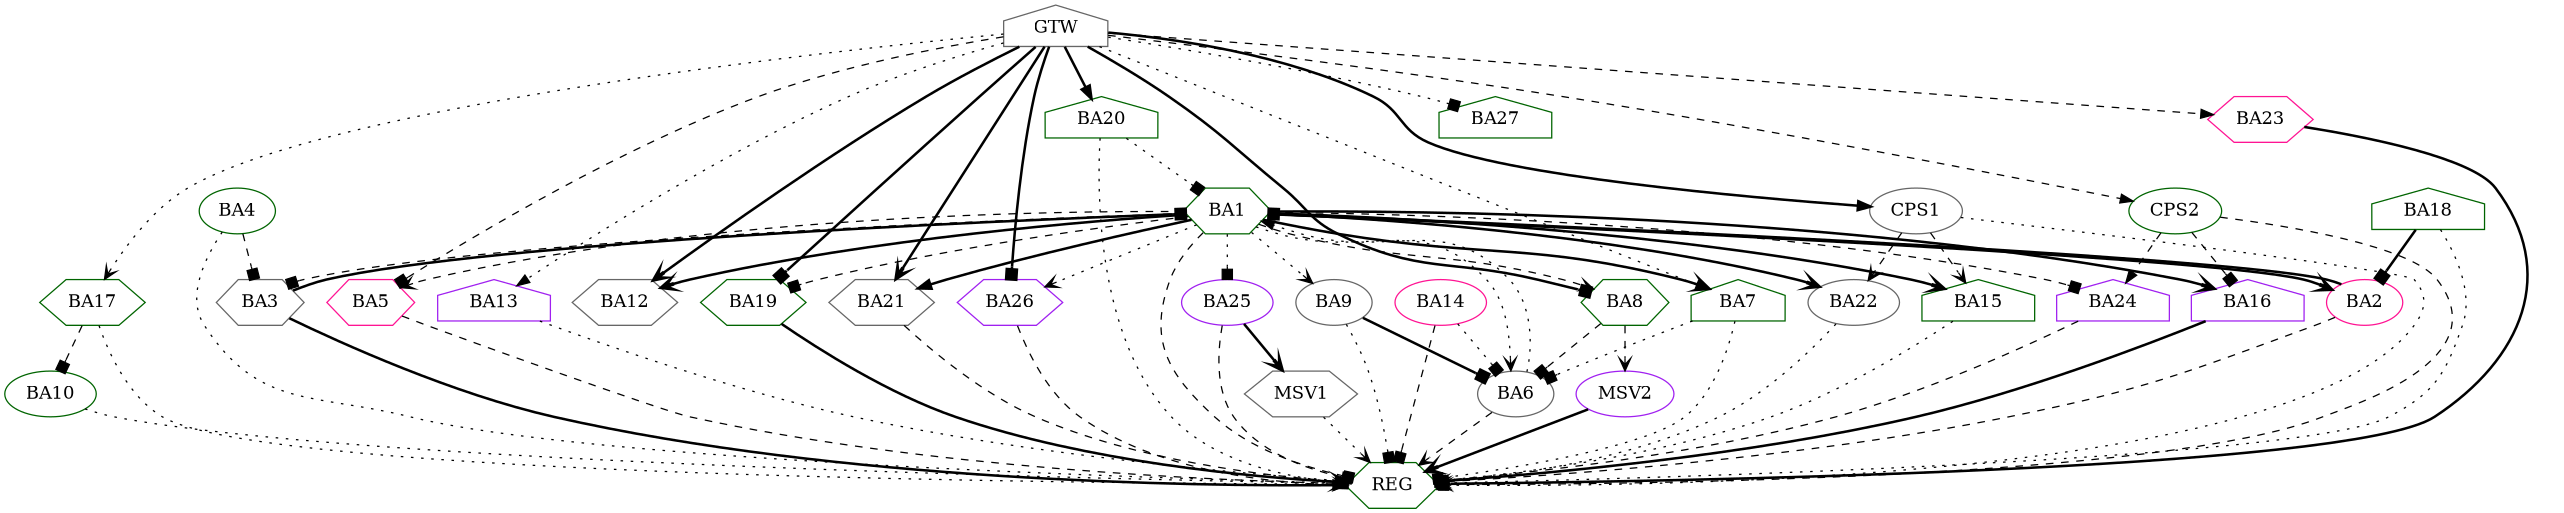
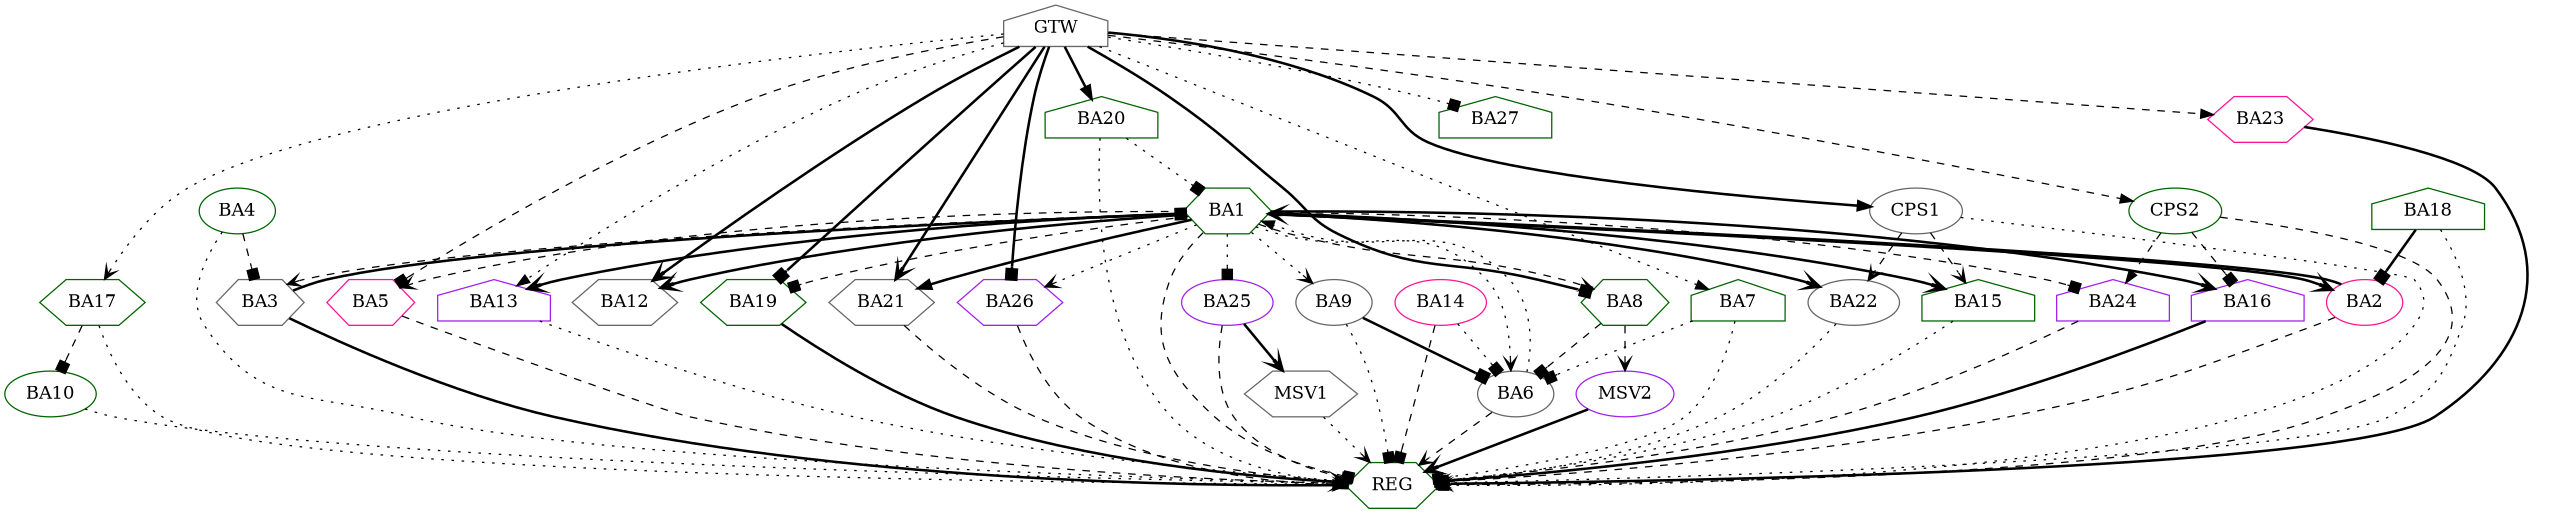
  strict digraph {
    node [color=darkgreen shape=hexagon]
    edge [arrowhead=box style=dashed]
    n1 [label=BA1]
    n2 [color=deeppink label=BA2 shape=ellipse]
    n3 [color=gray40 label=BA3]
    n4 [color=deeppink label=BA5]
    n5 [color=gray40 label=BA6 shape=ellipse]
    n6 [label=BA8]
    n7 [color=gray40 label=BA9 shape=ellipse]
    n8 [color=gray40 label=BA12]
    n9 [color=purple label=BA13 shape=house]
    n10 [label=BA15 shape=house]
    n11 [color=purple label=BA16 shape=house]
    n12 [label=BA19]
    n13 [color=gray40 label=BA21]
    n14 [color=gray40 label=BA22 shape=ellipse]
    n15 [color=purple label=BA24 shape=house]
    n16 [color=purple label=BA25 shape=ellipse]
    n17 [color=purple label=BA26]
    n18 [label=REG]
    n19 [color=purple label=MSV2 shape=ellipse]
    n20 [color=gray40 label=MSV1]
    n21 [label=BA4 shape=ellipse]
    n22 [label=BA7 shape=house]
    n23 [label=BA10 shape=ellipse]
    n24 [color=deeppink label=BA14 shape=ellipse]
    n25 [label=BA17]
    n26 [label=BA18 shape=house]
    n27 [label=BA20 shape=house]
    n28 [color=deeppink label=BA23]
    n29 [label=BA27 shape=house]
    n30 [color=gray40 label=CPS1 shape=ellipse]
    n31 [label=CPS2 shape=ellipse]
    n32 [color=gray40 label=GTW shape=house]
    n1 -> n2 [arrowhead=vee style=bold]
-   n1 -> n3
+   n1 -> n3 [arrowhead=vee]
    n1 -> n4 [arrowhead=vee]
    n1 -> n5 [arrowhead=vee style=dotted]
    n1 -> n6 [arrowhead=vee]
    n1 -> n7 [arrowhead=vee style=dotted]
    n1 -> n8 [arrowhead=vee style=bold]
-   n1 -> n22 [arrowhead=vee style=bold]
+   n1 -> n9 [arrowhead=vee style=bold]
    n1 -> n10 [arrowhead=vee style=bold]
    n1 -> n11 [arrowhead=vee style=bold]
    n1 -> n12
    n1 -> n13 [arrowhead=normal style=bold]
    n1 -> n14 [arrowhead=vee style=bold]
    n1 -> n15
    n1 -> n16 [style=dotted]
    n1 -> n17 [arrowhead=vee style=dotted]
    n1 -> n18
-   n2 -> n1 [style=bold]
+   n2 -> n1 [arrowhead=vee style=bold]
    n2 -> n18 [arrowhead=normal]
    n3 -> n1 [style=bold]
    n3 -> n18 [arrowhead=normal style=bold]
    n4 -> n18
    n5 -> n1 [arrowhead=normal style=dotted]
    n5 -> n18 [arrowhead=vee]
    n6 -> n5
    n6 -> n19 [arrowhead=vee]
    n7 -> n5 [style=bold]
    n7 -> n18 [style=dotted]
    n9 -> n18 [arrowhead=normal style=dotted]
    n10 -> n18 [arrowhead=normal style=dotted]
    n11 -> n18 [style=bold]
    n12 -> n18 [arrowhead=vee style=bold]
    n13 -> n18 [arrowhead=normal]
    n14 -> n18 [arrowhead=vee style=dotted]
    n15 -> n18 [arrowhead=normal]
    n16 -> n18
    n16 -> n20 [arrowhead=vee style=bold]
    n17 -> n18 [arrowhead=normal]
    n19 -> n18 [arrowhead=vee style=bold]
    n20 -> n18 [arrowhead=vee style=dotted]
    n21 -> n3
    n21 -> n18 [arrowhead=normal style=dotted]
    n22 -> n5 [style=dotted]
    n22 -> n18 [style=dotted]
    n23 -> n18 [style=dotted]
    n24 -> n5 [style=dotted]
    n24 -> n18
    n25 -> n18 [arrowhead=vee style=dotted]
    n25 -> n23
    n26 -> n2 [style=bold]
    n26 -> n18 [arrowhead=vee style=dotted]
    n27 -> n1 [style=dotted]
    n27 -> n18 [arrowhead=normal style=dotted]
    n28 -> n18 [style=bold]
    n30 -> n10 [arrowhead=vee]
    n30 -> n14 [arrowhead=vee]
    n30 -> n18 [style=dotted]
    n31 -> n11
    n31 -> n15 [arrowhead=normal]
    n31 -> n18 [arrowhead=vee]
    n32 -> n4
    n32 -> n6 [style=bold]
    n32 -> n8 [arrowhead=vee style=bold]
    n32 -> n9 [arrowhead=normal style=dotted]
    n32 -> n12 [style=bold]
    n32 -> n13 [arrowhead=vee style=bold]
    n32 -> n17 [style=bold]
    n32 -> n22 [arrowhead=normal style=dotted]
    n32 -> n25 [arrowhead=vee style=dotted]
    n32 -> n27 [arrowhead=normal style=bold]
    n32 -> n28 [arrowhead=normal]
    n32 -> n29 [style=dotted]
    n32 -> n30 [arrowhead=normal style=bold]
    n32 -> n31 [arrowhead=normal]
  }
